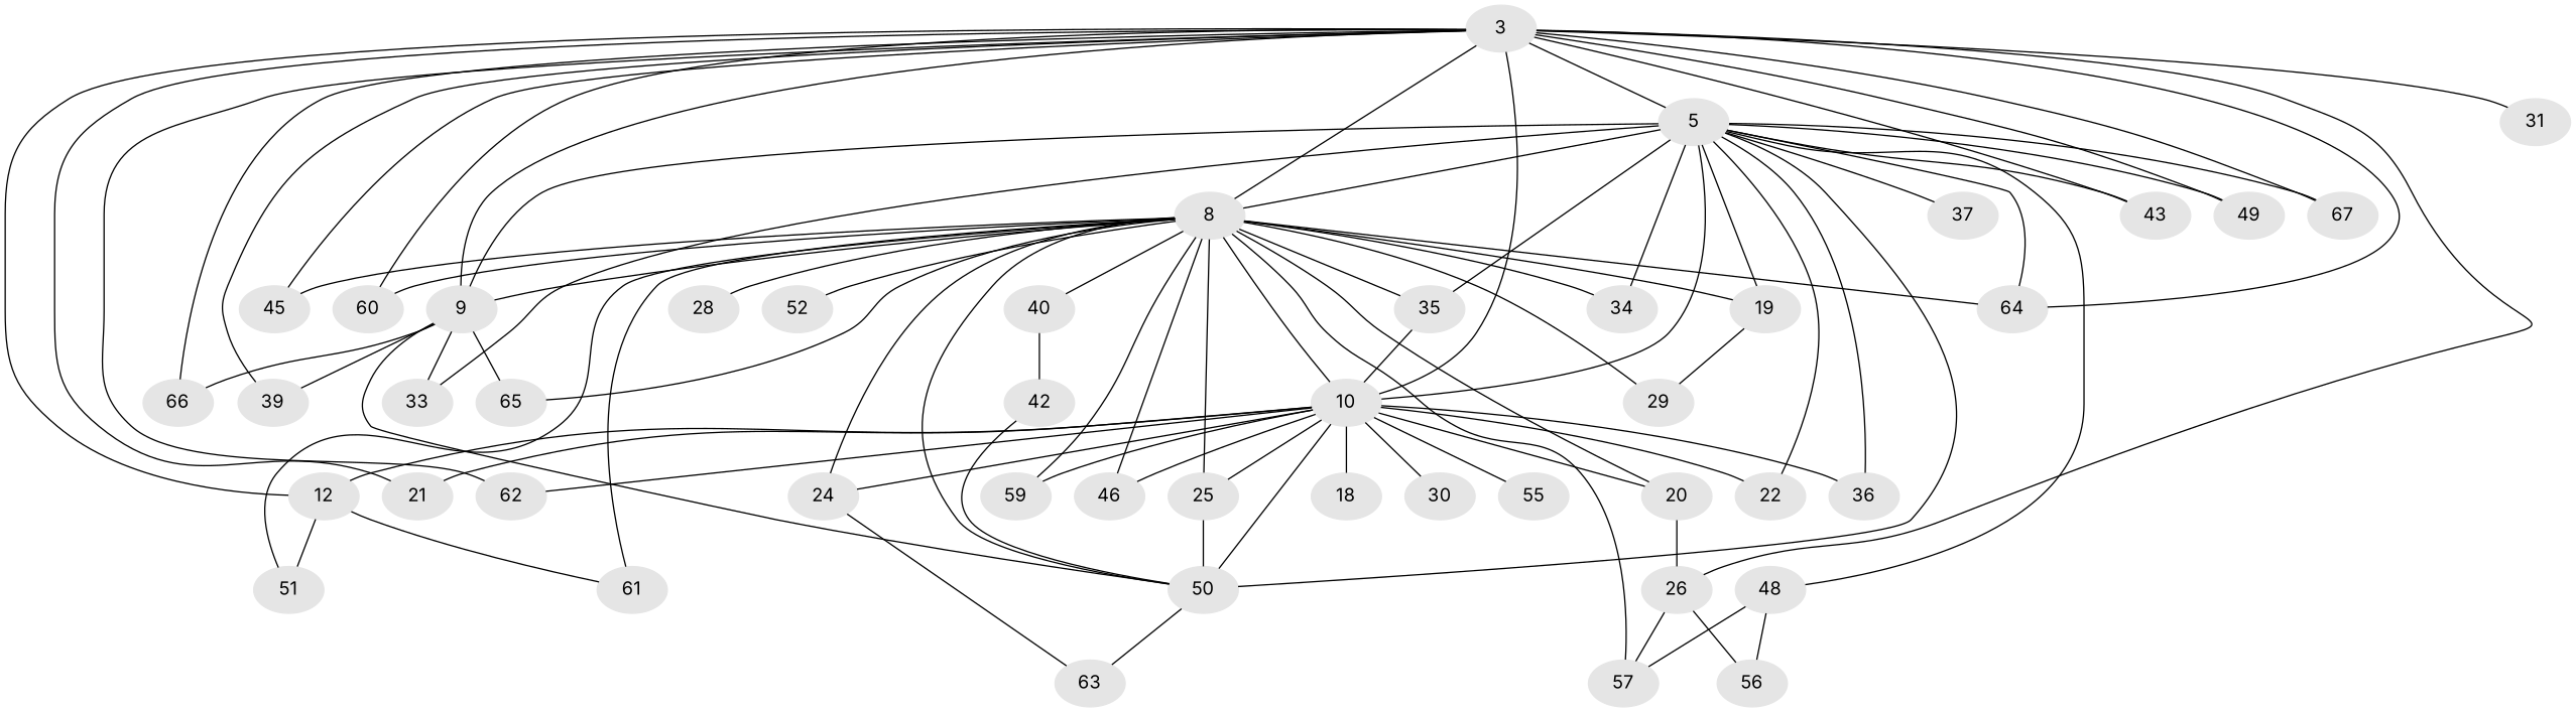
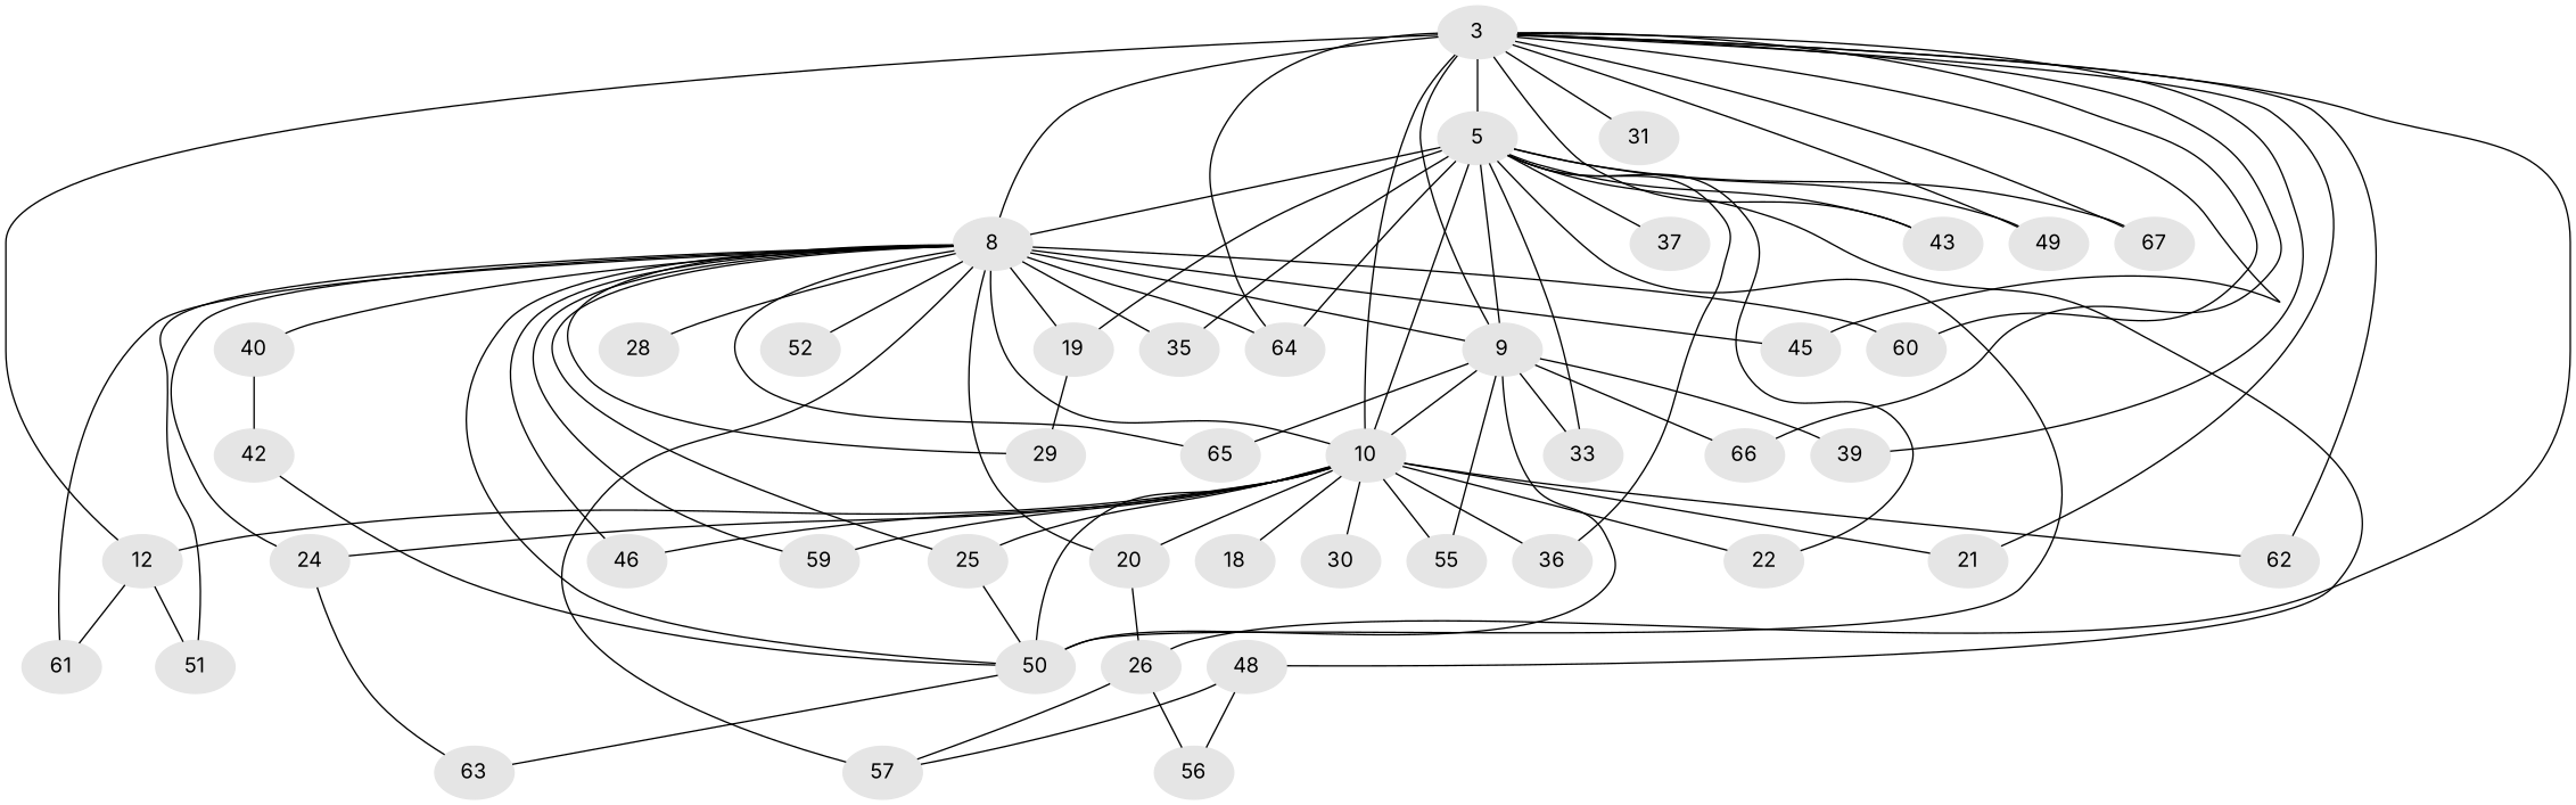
  graph {
    fontname=Inter
    node [color=gray90 fontname=Inter style=filled]
    edge [fontname=Inter]
    3 [super="+1"]
    5 [super="+4"]
    8 [super="+7"]
    9 [super="+2"]
    10 [super="+6"]
    12
    21
    26
    31
    43
    45 [super="+27"]
    49 [super="+11+23"]
    60
    62
    64 [super="+17"]
    66
    67 [super="+54"]
    39
    19
    22
    33
-   34
    35
    36
    37
    48
    50 [super="+13+32+47"]
    29
    20 [super="+14"]
    24
    25
    28
    40
    46
    51
    52
    57 [super="+41"]
    59
    61 [super="+58"]
    65
    55
    18
    30 [super="+16"]
    56
    63
    42
    3 -- 5 [weight=4]
    3 -- 8 [weight=4]
    3 -- 9 [weight=4]
    3 -- 10 [weight=4]
    3 -- 12
    3 -- 21
    3 -- 26
    3 -- 31 [weight=2]
    3 -- 43
    3 -- 45
    3 -- 49 [weight=2]
    3 -- 60
    3 -- 62
    3 -- 64
    3 -- 66
    3 -- 67
    3 -- 39
    5 -- 8 [weight=4]
    5 -- 9 [weight=4]
    5 -- 10 [weight=4]
    5 -- 43
    5 -- 49 [weight=2]
    5 -- 64
    5 -- 67 [weight=3]
    5 -- 19
    5 -- 22
    5 -- 33
-   5 -- 34
    5 -- 35
    5 -- 36
    5 -- 37 [weight=2]
    5 -- 48
    5 -- 50 [weight=3]
    8 -- 9 [weight=4]
    8 -- 10 [weight=4]
    8 -- 45 [weight=2]
    8 -- 60
    8 -- 64
    8 -- 19
-   8 -- 34
    8 -- 35
    8 -- 50
    8 -- 29
    8 -- 20 [weight=2]
    8 -- 24
    8 -- 25
    8 -- 28
    8 -- 40
    8 -- 46
    8 -- 51
    8 -- 52 [weight=2]
    8 -- 57 [weight=2]
    8 -- 59
    8 -- 61 [weight=4]
    8 -- 65
-   35 -- 10 [weight=4]
+   9 -- 10 [weight=4]
    9 -- 66
    9 -- 39
    9 -- 33
    9 -- 50
    9 -- 65
+   9 -- 55
    10 -- 12
    10 -- 21
    10 -- 62
    10 -- 22
    10 -- 36
    10 -- 50
    10 -- 20
    10 -- 24
    10 -- 25
    10 -- 46
    10 -- 59
    10 -- 55
    10 -- 18 [weight=2]
    10 -- 30 [weight=3]
    12 -- 51
    12 -- 61
    26 -- 57
    26 -- 56
    19 -- 29
    48 -- 57
    48 -- 56
    50 -- 63
    20 -- 26
    24 -- 63
    25 -- 50
    40 -- 42
    42 -- 50
  }
